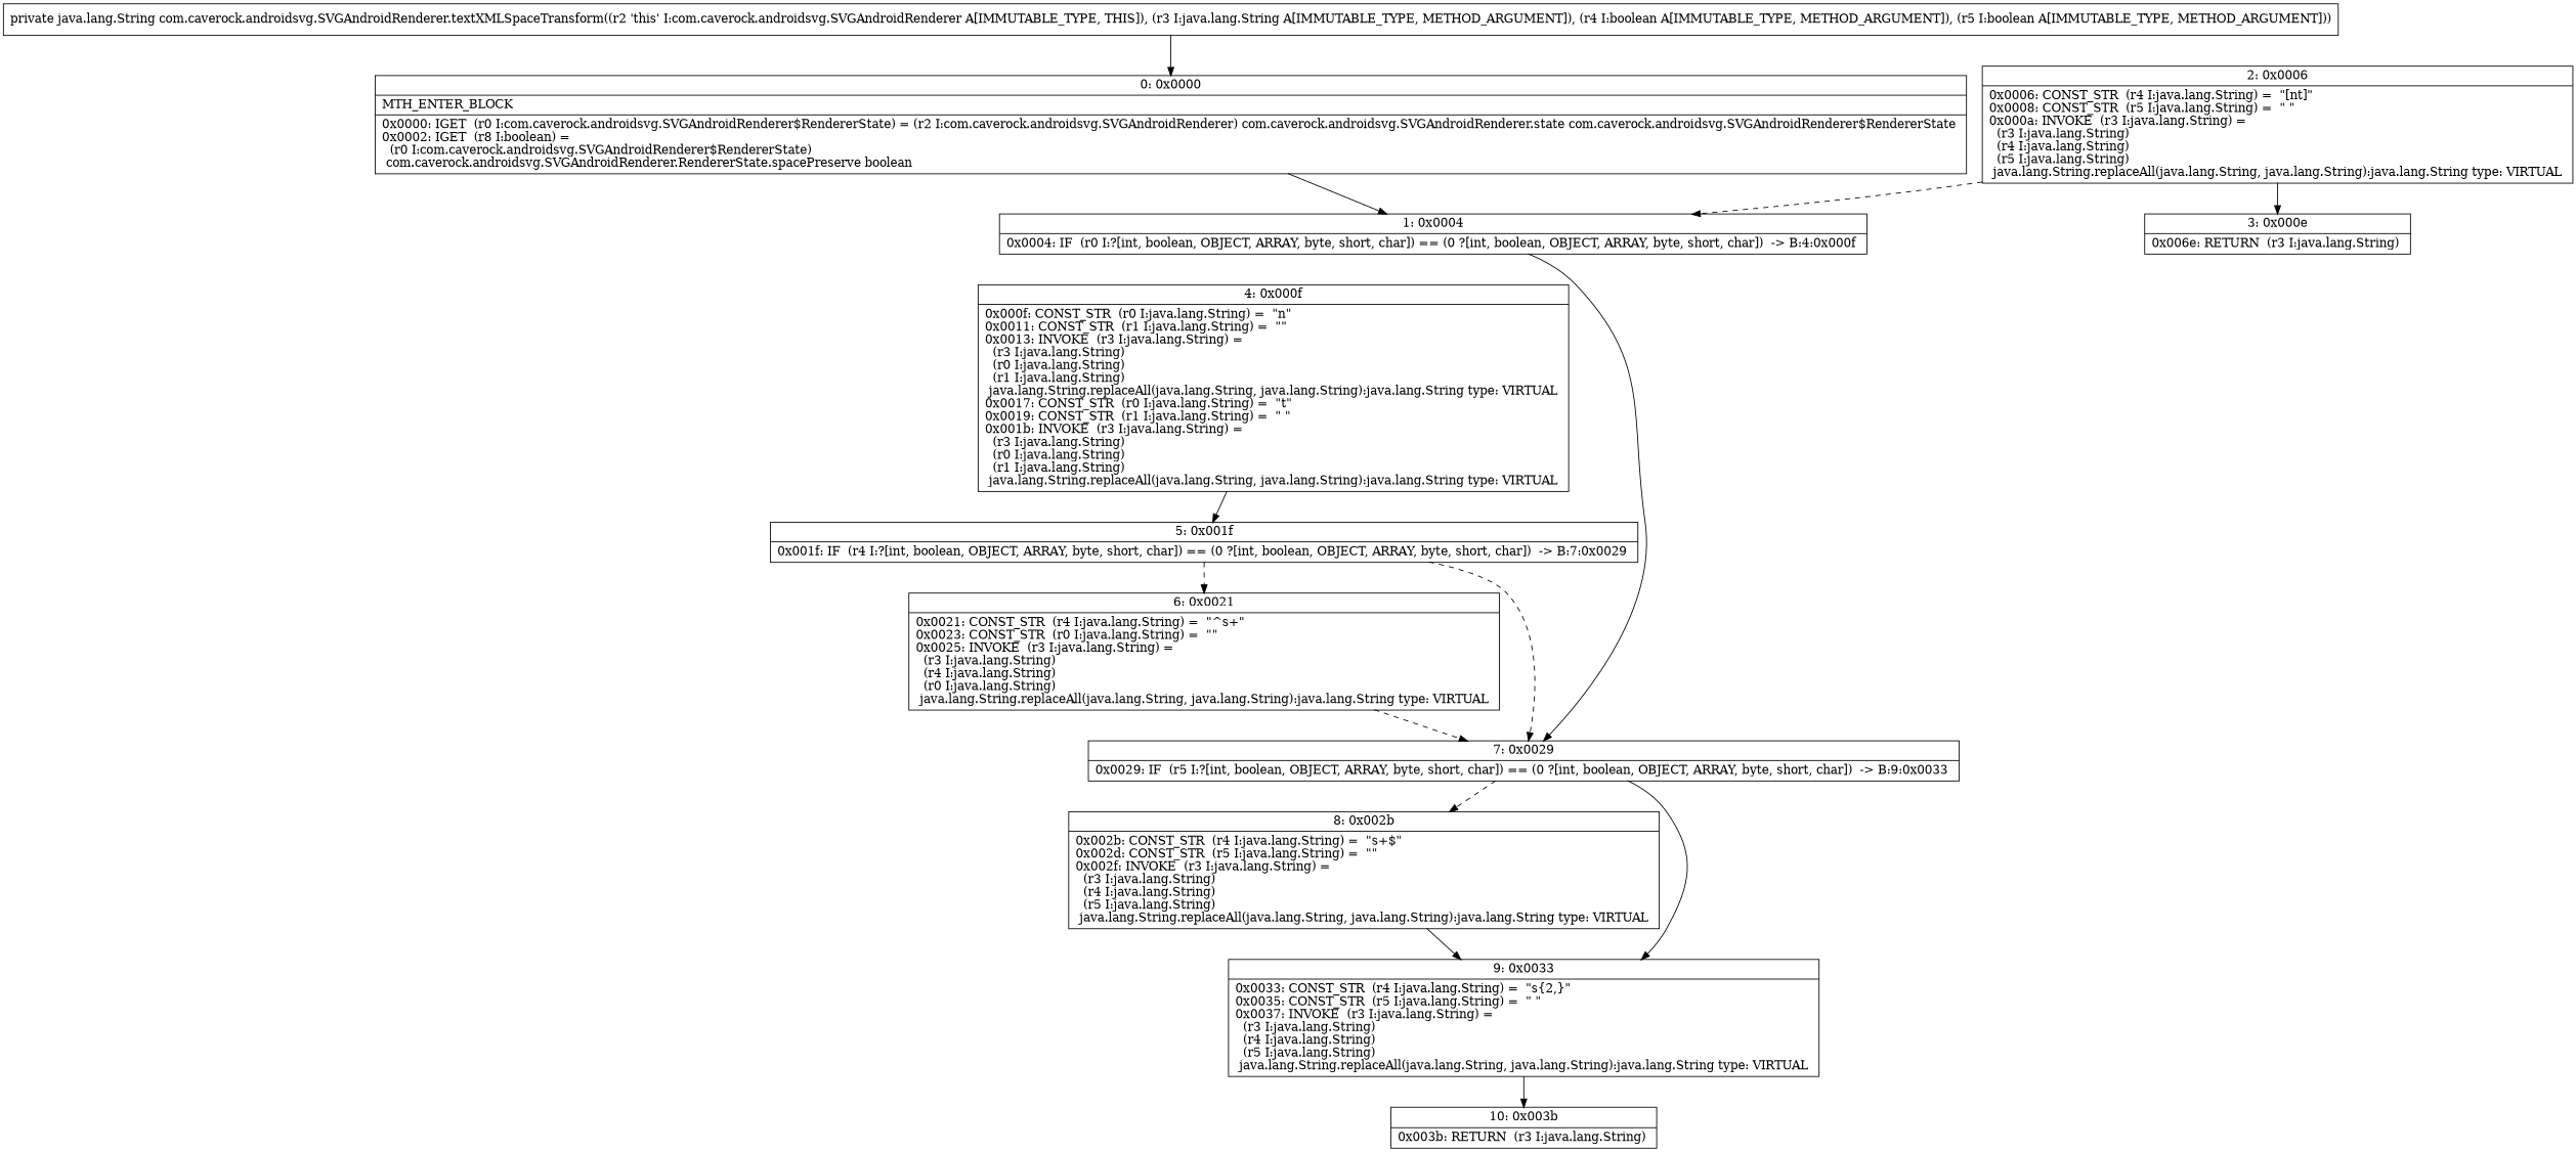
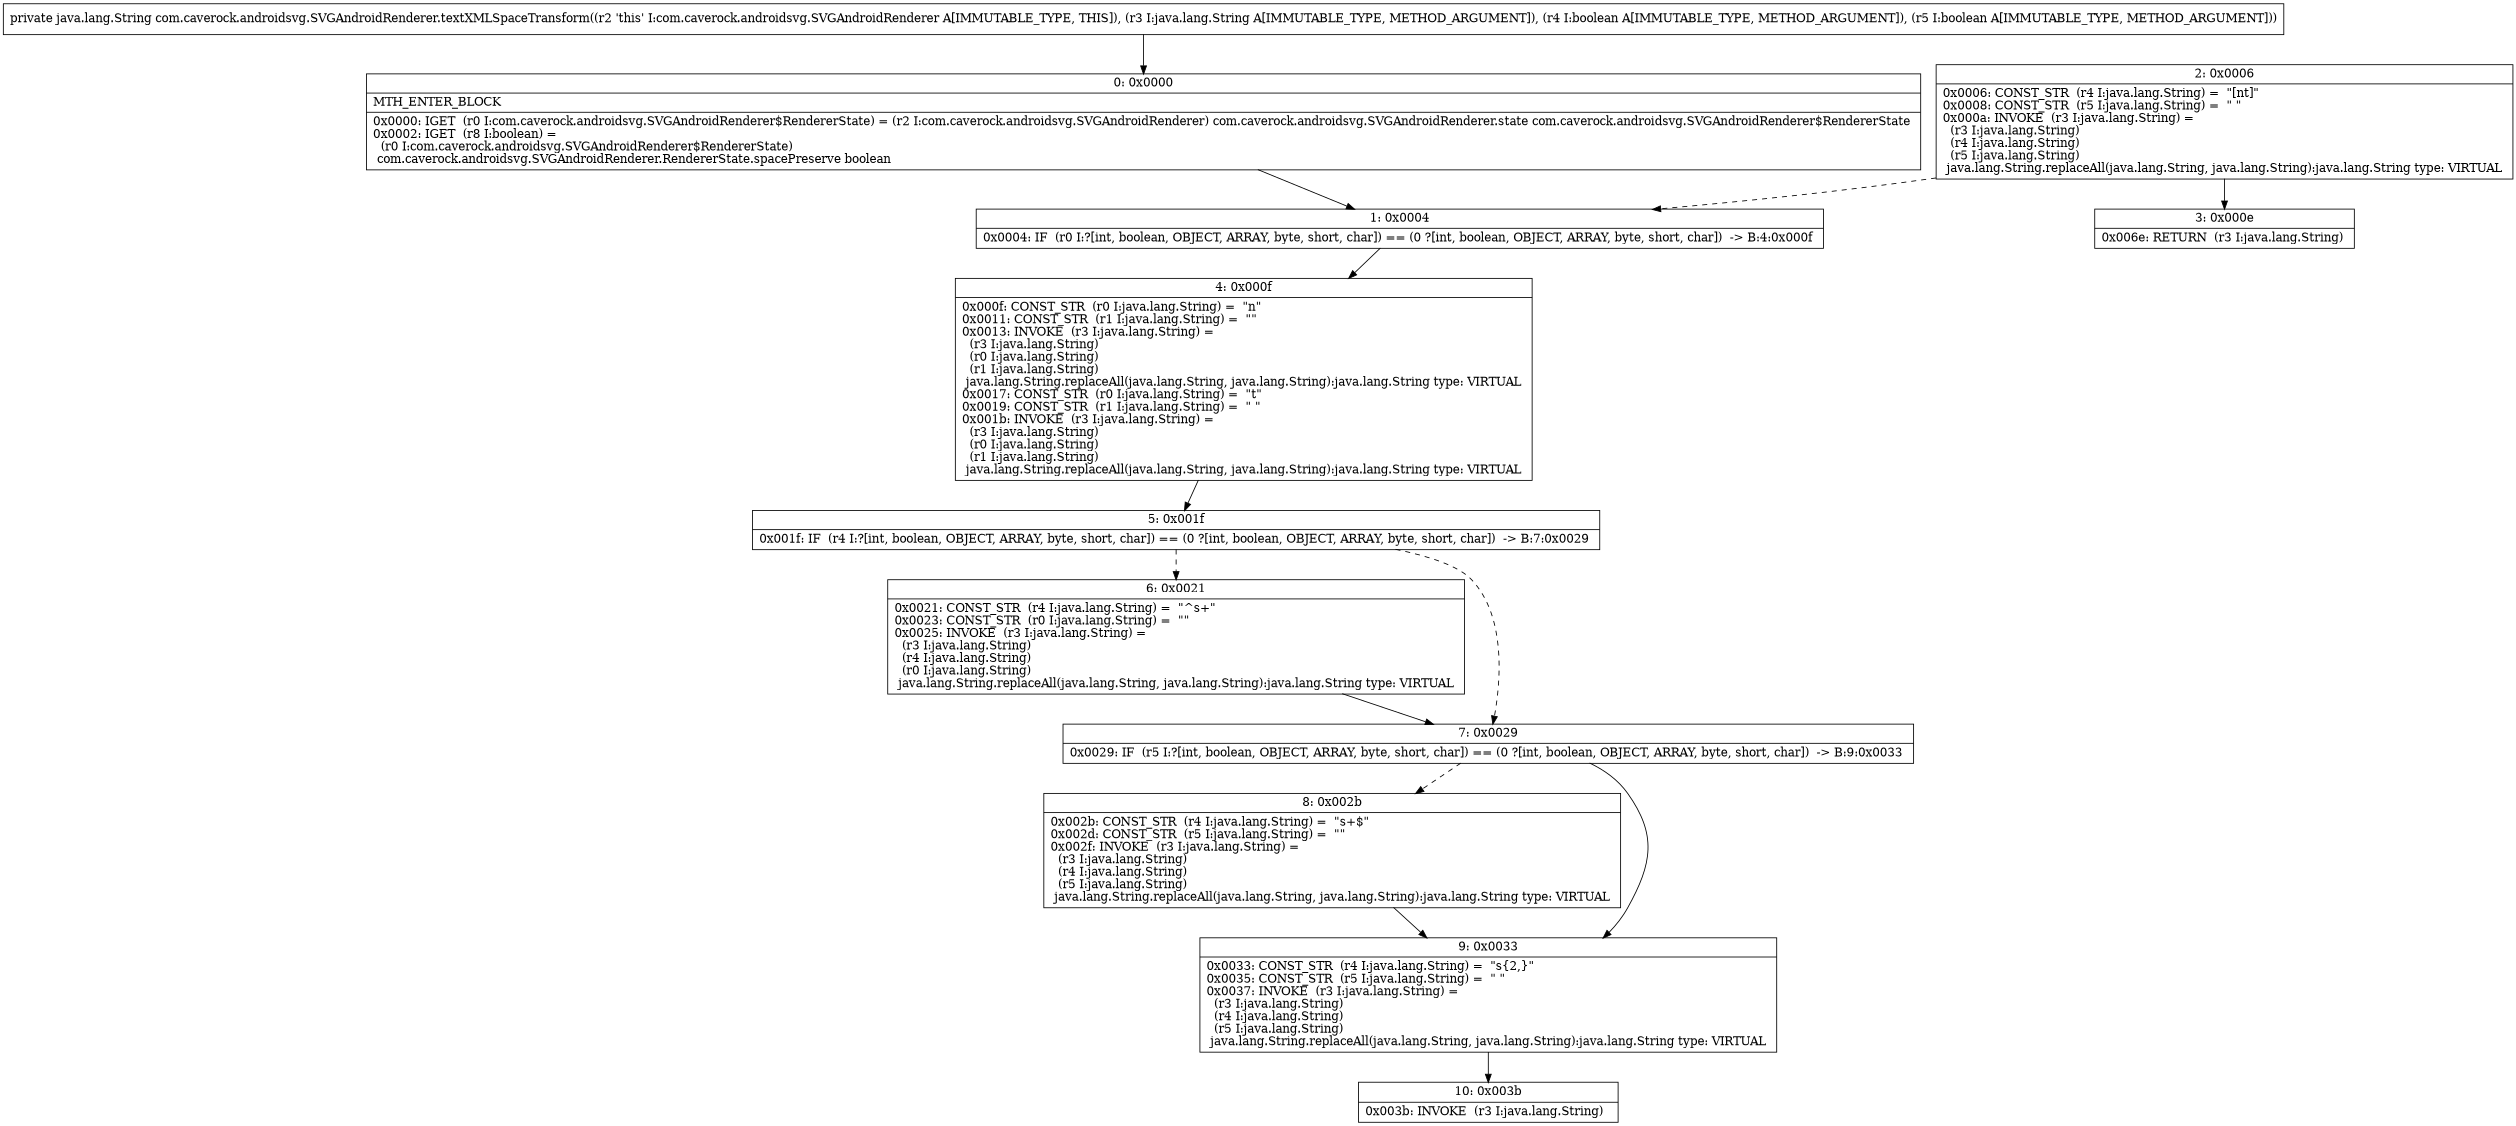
  digraph {
    node [shape=record]
    n1 [label="{0\:\ 0x0000|MTH_ENTER_BLOCK\l|0x0000: IGET  (r0 I:com.caverock.androidsvg.SVGAndroidRenderer$RendererState) = (r2 I:com.caverock.androidsvg.SVGAndroidRenderer) com.caverock.androidsvg.SVGAndroidRenderer.state com.caverock.androidsvg.SVGAndroidRenderer$RendererState \l0x0002: IGET  (r8 I:boolean) = \l  (r0 I:com.caverock.androidsvg.SVGAndroidRenderer$RendererState)\l com.caverock.androidsvg.SVGAndroidRenderer.RendererState.spacePreserve boolean \l}"]
    n2 [label="{1\:\ 0x0004|0x0004: IF  (r0 I:?[int, boolean, OBJECT, ARRAY, byte, short, char]) == (0 ?[int, boolean, OBJECT, ARRAY, byte, short, char])  \-\> B:4:0x000f \l}"]
    n3 [label="{4\:\ 0x000f|0x000f: CONST_STR  (r0 I:java.lang.String) =  \"n\" \l0x0011: CONST_STR  (r1 I:java.lang.String) =  \"\" \l0x0013: INVOKE  (r3 I:java.lang.String) = \l  (r3 I:java.lang.String)\l  (r0 I:java.lang.String)\l  (r1 I:java.lang.String)\l java.lang.String.replaceAll(java.lang.String, java.lang.String):java.lang.String type: VIRTUAL \l0x0017: CONST_STR  (r0 I:java.lang.String) =  \"t\" \l0x0019: CONST_STR  (r1 I:java.lang.String) =  \" \" \l0x001b: INVOKE  (r3 I:java.lang.String) = \l  (r3 I:java.lang.String)\l  (r0 I:java.lang.String)\l  (r1 I:java.lang.String)\l java.lang.String.replaceAll(java.lang.String, java.lang.String):java.lang.String type: VIRTUAL \l}"]
    n4 [label="{2\:\ 0x0006|0x0006: CONST_STR  (r4 I:java.lang.String) =  \"[nt]\" \l0x0008: CONST_STR  (r5 I:java.lang.String) =  \" \" \l0x000a: INVOKE  (r3 I:java.lang.String) = \l  (r3 I:java.lang.String)\l  (r4 I:java.lang.String)\l  (r5 I:java.lang.String)\l java.lang.String.replaceAll(java.lang.String, java.lang.String):java.lang.String type: VIRTUAL \l}"]
    n5 [label="{3\:\ 0x000e|0x006e: RETURN  (r3 I:java.lang.String) \l}"]
    n6 [label="{5\:\ 0x001f|0x001f: IF  (r4 I:?[int, boolean, OBJECT, ARRAY, byte, short, char]) == (0 ?[int, boolean, OBJECT, ARRAY, byte, short, char])  \-\> B:7:0x0029 \l}"]
    n7 [label="{6\:\ 0x0021|0x0021: CONST_STR  (r4 I:java.lang.String) =  \"^s+\" \l0x0023: CONST_STR  (r0 I:java.lang.String) =  \"\" \l0x0025: INVOKE  (r3 I:java.lang.String) = \l  (r3 I:java.lang.String)\l  (r4 I:java.lang.String)\l  (r0 I:java.lang.String)\l java.lang.String.replaceAll(java.lang.String, java.lang.String):java.lang.String type: VIRTUAL \l}"]
    n8 [label="{7\:\ 0x0029|0x0029: IF  (r5 I:?[int, boolean, OBJECT, ARRAY, byte, short, char]) == (0 ?[int, boolean, OBJECT, ARRAY, byte, short, char])  \-\> B:9:0x0033 \l}"]
    n9 [label="{8\:\ 0x002b|0x002b: CONST_STR  (r4 I:java.lang.String) =  \"s+$\" \l0x002d: CONST_STR  (r5 I:java.lang.String) =  \"\" \l0x002f: INVOKE  (r3 I:java.lang.String) = \l  (r3 I:java.lang.String)\l  (r4 I:java.lang.String)\l  (r5 I:java.lang.String)\l java.lang.String.replaceAll(java.lang.String, java.lang.String):java.lang.String type: VIRTUAL \l}"]
    n10 [label="{9\:\ 0x0033|0x0033: CONST_STR  (r4 I:java.lang.String) =  \"s\{2,\}\" \l0x0035: CONST_STR  (r5 I:java.lang.String) =  \" \" \l0x0037: INVOKE  (r3 I:java.lang.String) = \l  (r3 I:java.lang.String)\l  (r4 I:java.lang.String)\l  (r5 I:java.lang.String)\l java.lang.String.replaceAll(java.lang.String, java.lang.String):java.lang.String type: VIRTUAL \l}"]
-   n11 [label="{10\:\ 0x003b|0x003b: RETURN  (r3 I:java.lang.String) \l}"]
+   n11 [label="{10\:\ 0x003b|0x003b: INVOKE  (r3 I:java.lang.String) \l}"]
    n12 [label="{private java.lang.String com.caverock.androidsvg.SVGAndroidRenderer.textXMLSpaceTransform((r2 'this' I:com.caverock.androidsvg.SVGAndroidRenderer A[IMMUTABLE_TYPE, THIS]), (r3 I:java.lang.String A[IMMUTABLE_TYPE, METHOD_ARGUMENT]), (r4 I:boolean A[IMMUTABLE_TYPE, METHOD_ARGUMENT]), (r5 I:boolean A[IMMUTABLE_TYPE, METHOD_ARGUMENT])) }"]
    n1 -> n2
-   n2 -> n8
+   n2 -> n3
    n3 -> n6
    n4 -> n2 [style=dashed]
    n4 -> n5
    n6 -> n7 [style=dashed]
    n6 -> n8 [style=dashed]
-   n7 -> n8 [style=dashed]
+   n7 -> n8
    n8 -> n9 [style=dashed]
    n8 -> n10
    n9 -> n10
    n10 -> n11
    n12 -> n1
  }
